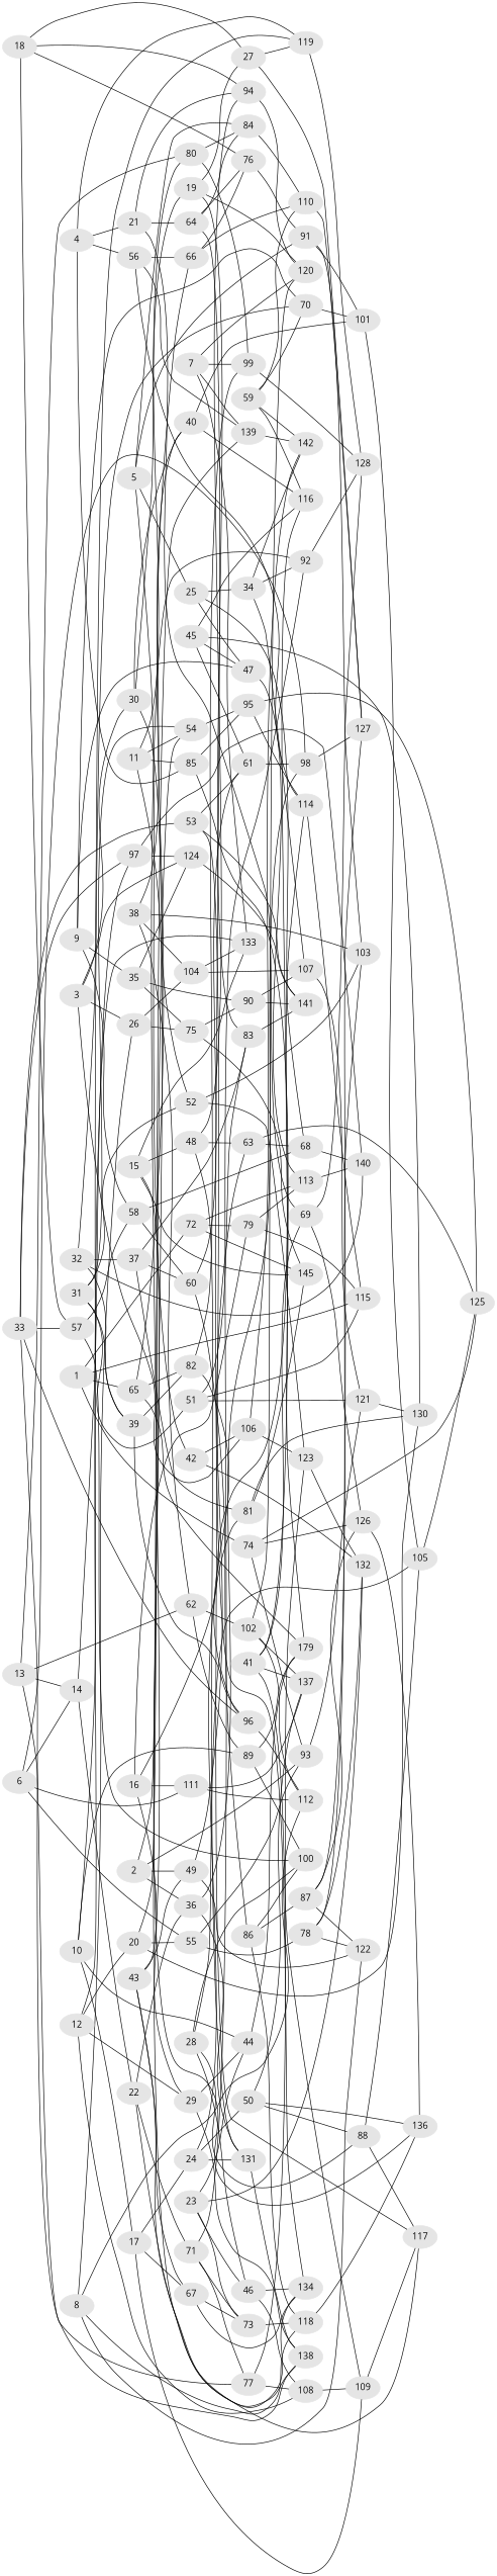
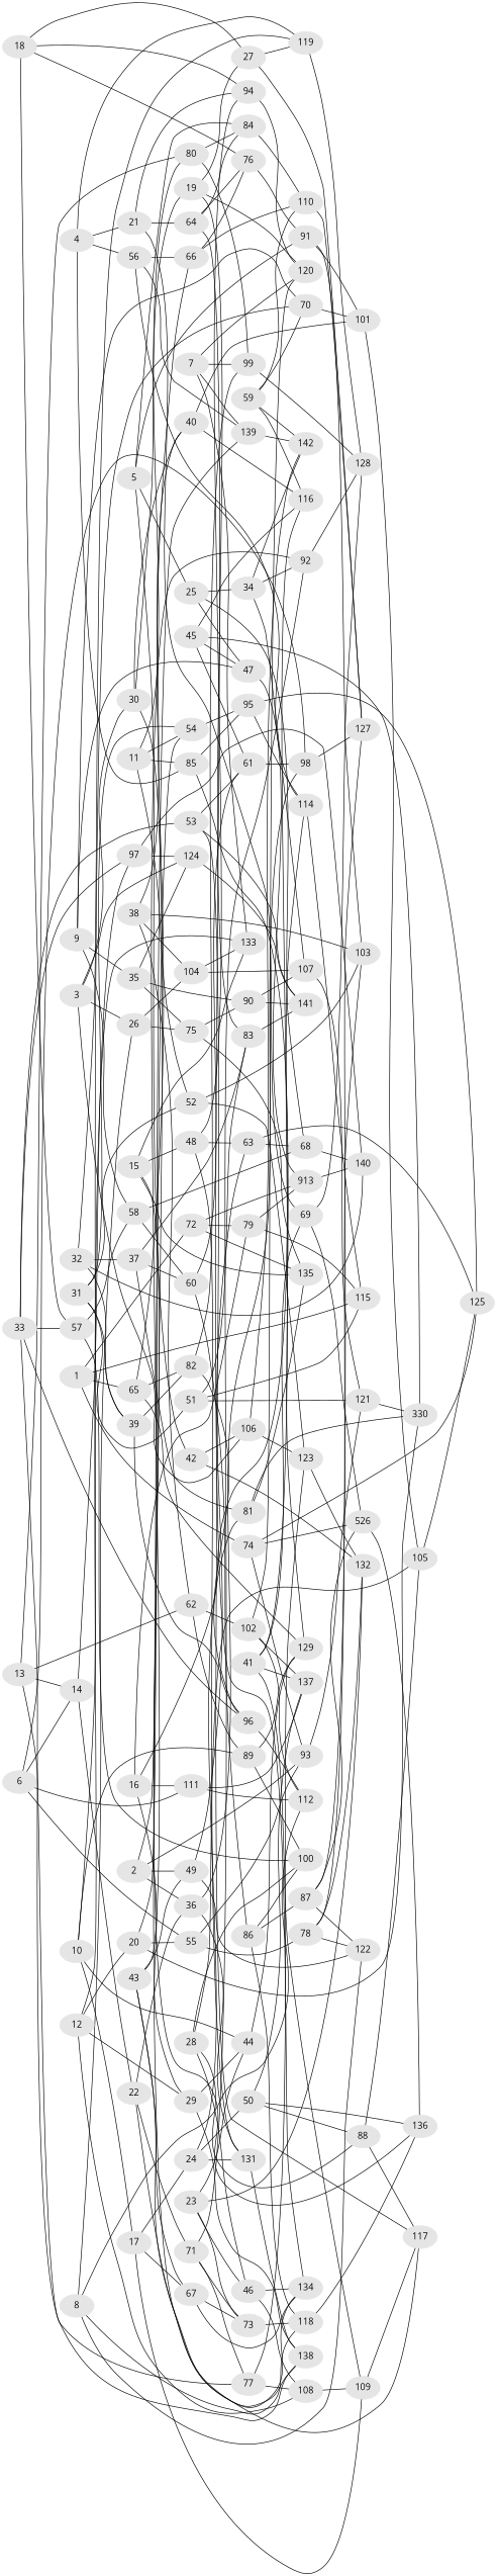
  graph {
    fontname="Open Sans"
    rankdir=LR
    node [color=gray90 fontname="Open Sans" style=filled]
    edge [fontname="Open Sans"]
    1
    65
    72
    74
    115
    82
-   129 [label=179]
+   129
    66
-   135 [label=145]
+   135
    79
-   113
+   113 [label=913]
    93
    125
-   126
+   126 [label=526]
    2
    36
    49
    139
    98
    131
    122
    63
    121
    142
    3
    26
    30
    106
    124
    75
    104
    80
    40
    117
    123
    141
    4
    21
    56
    85
    119
    94
    64
    69
    114
    95
    128
    5
    25
    42
    84
    91
    47
    34
    68
    132
    110
    103
    101
    6
    14
    55
    111
    22
    97
    78
    127
    112
    137
    7
    99
    120
    133
    8
    118
    136
    9
    35
    58
    70
    90
    60
    10
    17
    44
    89
    24
    67
    109
    100
    11
    19
    52
    54
    27
    83
    12
    20
    29
    108
-   130
+   130 [label=330]
    138
    13
    62
    77
    102
    71
    134
    140
    15
    48
    16
    50
    81
    73
    18
    57
    76
    92
    23
    46
    88
    107
    28
    105
    116
    31
    39
    51
    96
    32
    37
    33
    53
    61
    86
    38
    41
    43
    45
    59
    87
    1 -- 65
    1 -- 72
    1 -- 74
    1 -- 115
    65 -- 82
    65 -- 129
    65 -- 66
    72 -- 135
    72 -- 79
    72 -- 113
    74 -- 93
    74 -- 125
    74 -- 126
    82 -- 99
    82 -- 96
    66 -- 110
    66 -- 76
    79 -- 115
    79 -- 113
    113 -- 140
    93 -- 121
    126 -- 136
    2 -- 93
    2 -- 36
    2 -- 49
    2 -- 139
    36 -- 98
    36 -- 131
    49 -- 122
    49 -- 63
    139 -- 142
    98 -- 127
    131 -- 138
    63 -- 125
    63 -- 68
    121 -- 130
    3 -- 26
    3 -- 30
    3 -- 106
    3 -- 124
    26 -- 75
    26 -- 104
    30 -- 80
    30 -- 40
    30 -- 117
    106 -- 142
    106 -- 123
    124 -- 141
    75 -- 135
    75 -- 90
    104 -- 133
    104 -- 107
    80 -- 84
    80 -- 99
    40 -- 101
    40 -- 116
    123 -- 132
    4 -- 21
    4 -- 56
    4 -- 85
    4 -- 119
    21 -- 94
    21 -- 64
    21 -- 69
    56 -- 66
    56 -- 139
    56 -- 114
    85 -- 129
    85 -- 95
    119 -- 128
    94 -- 120
    64 -- 84
    64 -- 134
    64 -- 76
    69 -- 126
    69 -- 128
    114 -- 115
    95 -- 125
    95 -- 114
    5 -- 25
    5 -- 42
    5 -- 84
    5 -- 91
    25 -- 47
    25 -- 34
    25 -- 68
    42 -- 106
    42 -- 132
    84 -- 110
    91 -- 103
    91 -- 101
    47 -- 113
    34 -- 142
    34 -- 92
    34 -- 107
    68 -- 140
    110 -- 127
    101 -- 105
    6 -- 98
    6 -- 14
    6 -- 55
    6 -- 111
    14 -- 22
    14 -- 97
    55 -- 93
    55 -- 78
    111 -- 112
    111 -- 137
    22 -- 36
    22 -- 71
    22 -- 134
    97 -- 124
    97 -- 140
    78 -- 122
    78 -- 132
    78 -- 103
    7 -- 139
    7 -- 99
    7 -- 120
    7 -- 133
    99 -- 128
    8 -- 122
    8 -- 26
    8 -- 112
    8 -- 118
    118 -- 136
    9 -- 47
    9 -- 35
    9 -- 58
    9 -- 70
    35 -- 124
    35 -- 75
    35 -- 90
    58 -- 68
    58 -- 60
    70 -- 101
    90 -- 141
    90 -- 107
    60 -- 61
    60 -- 86
    10 -- 70
    10 -- 17
    10 -- 44
    10 -- 89
    17 -- 24
    17 -- 67
    17 -- 109
    44 -- 129
    89 -- 129
    89 -- 100
    24 -- 131
    24 -- 50
    24 -- 81
    67 -- 134
    67 -- 73
    109 -- 117
    11 -- 85
    11 -- 19
    11 -- 52
    11 -- 54
    19 -- 120
    19 -- 27
    19 -- 83
    52 -- 123
    52 -- 103
    54 -- 95
    27 -- 119
    27 -- 127
    83 -- 141
    12 -- 133
    12 -- 20
    12 -- 29
    12 -- 108
    20 -- 55
    20 -- 54
    20 -- 130
    29 -- 44
    29 -- 138
    108 -- 109
    13 -- 80
    13 -- 14
    13 -- 62
    13 -- 77
    62 -- 89
    62 -- 102
    77 -- 123
    77 -- 108
    102 -- 112
    102 -- 137
    102 -- 120
    71 -- 77
    71 -- 73
    71 -- 92
    15 -- 135
    15 -- 133
    15 -- 136
    15 -- 48
    48 -- 131
    48 -- 63
    48 -- 94
    16 -- 79
    16 -- 114
    16 -- 111
    16 -- 29
    50 -- 137
    50 -- 136
    50 -- 88
    81 -- 135
    81 -- 130
    73 -- 118
    18 -- 94
    18 -- 27
    18 -- 57
    18 -- 76
    57 -- 58
    57 -- 100
    76 -- 91
    92 -- 128
    23 -- 132
    23 -- 44
    23 -- 73
    23 -- 46
    46 -- 108
    46 -- 134
    88 -- 117
    88 -- 105
    107 -- 121
    28 -- 100
    28 -- 46
    28 -- 88
    28 -- 105
    105 -- 125
    31 -- 52
    31 -- 54
    31 -- 39
    31 -- 51
    39 -- 82
    39 -- 96
    51 -- 115
    51 -- 121
    51 -- 83
    96 -- 112
    32 -- 119
    32 -- 140
    32 -- 39
    32 -- 37
    37 -- 60
    37 -- 83
    37 -- 81
    33 -- 97
    33 -- 138
    33 -- 57
    33 -- 96
    33 -- 53
    53 -- 117
    53 -- 141
    53 -- 61
    61 -- 98
    86 -- 118
    86 -- 100
    86 -- 87
    38 -- 104
    38 -- 40
    38 -- 103
    38 -- 62
    41 -- 69
    41 -- 137
    41 -- 109
    41 -- 116
    43 -- 49
    43 -- 67
    43 -- 138
    43 -- 92
    45 -- 47
    45 -- 130
    45 -- 116
    45 -- 61
    59 -- 142
    59 -- 110
    59 -- 70
    59 -- 116
    87 -- 126
    87 -- 122
    87 -- 127
  }
